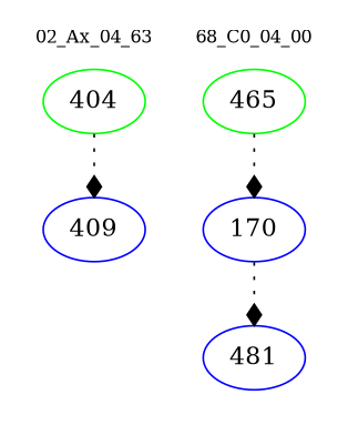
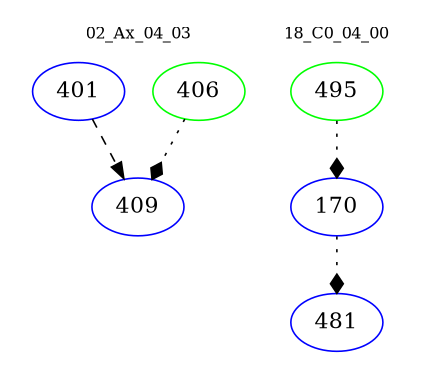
  digraph {
    node [color=blue]
    edge [arrowhead=diamond color=black style=dotted]
-   n1 [color=green label=404]
+   n1 [color=green label=406]
+   n2 [label=401]
    n3 [label=409]
-   n4 [color=green label=465]
+   n4 [color=green label=495]
    n5 [label=170]
    n6 [label=481]
    subgraph cluster_1 {
      color=white
      fontsize=10
-     label="02_Ax_04_63"
+     label="02_Ax_04_03"
      n1
+     n2
      n3
    }
    subgraph cluster_2 {
      color=white
      fontsize=10
-     label="68_C0_04_00"
+     label="18_C0_04_00"
      n4
      n5
      n6
    }
    n1 -> n3
+   n2 -> n3 [arrowhead=normal style=dashed]
    n4 -> n5
    n5 -> n6
  }
